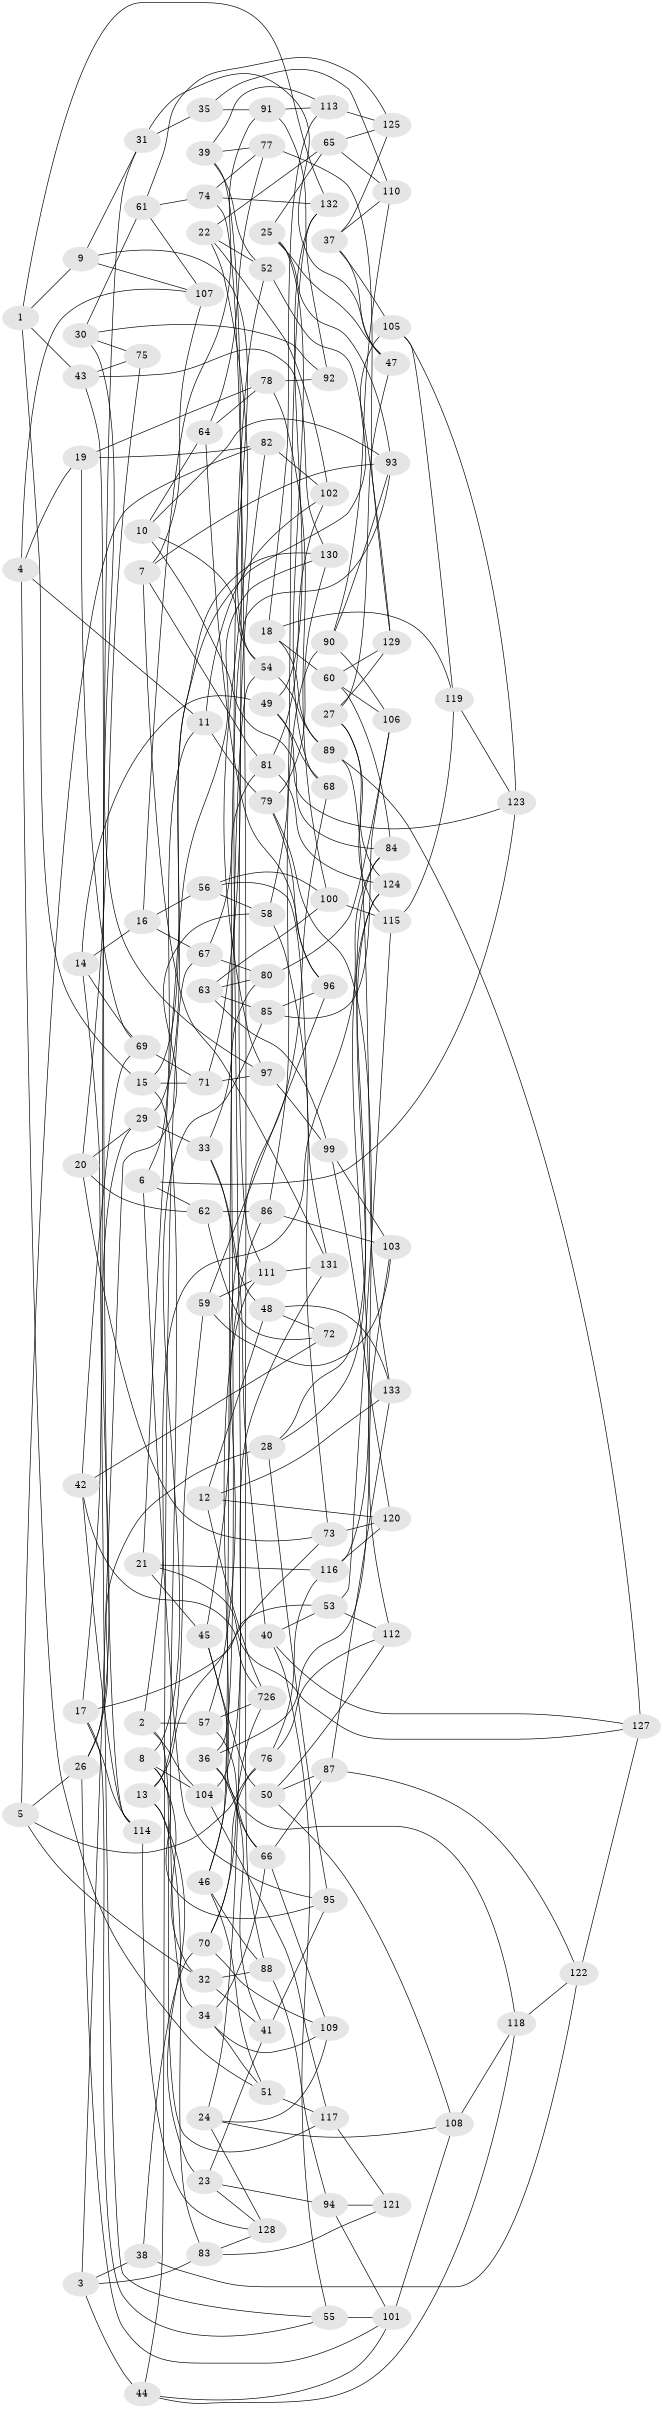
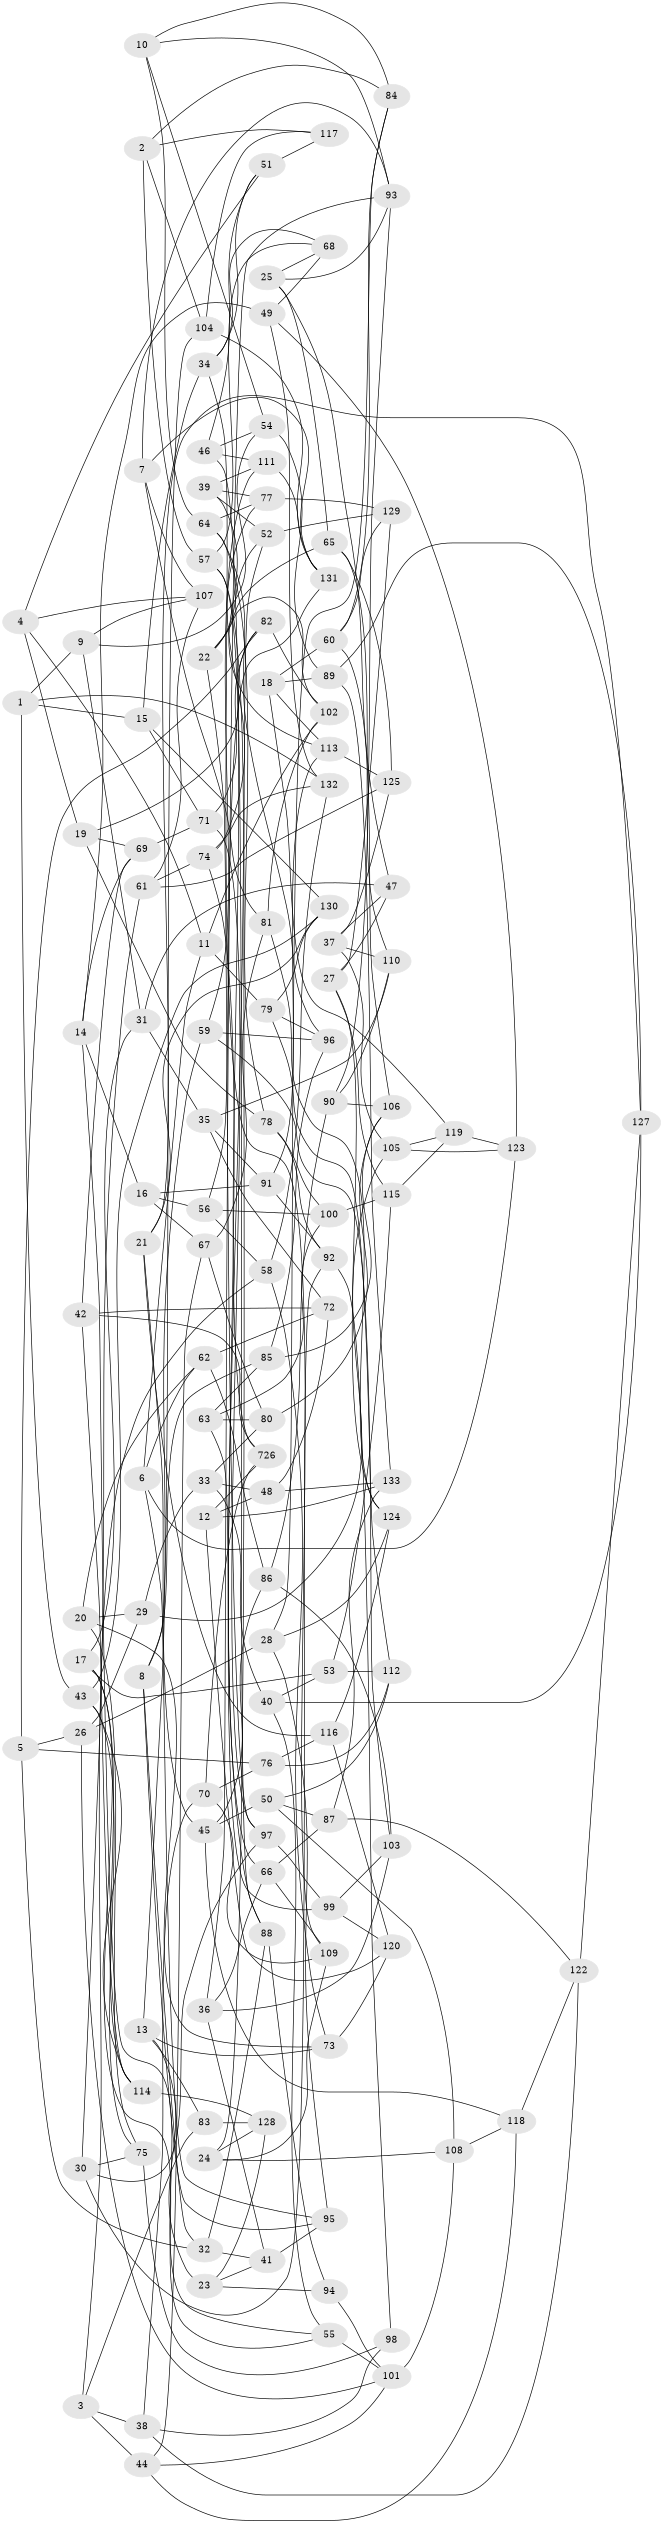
  graph {
    rankdir=LR
    node [color=gray90 style=filled]
    1
    9
    15
    43
    132
    107
    31
    54
    34
    71
    130
    114
    75
    2
    57
    84
    104
    117
    n19 [label=726]
    68
    66
    131
-   121
    3
    38
    44
    58
    83
    70
+   98
    122
    67
    101
    118
    73
    128
    4
    11
    19
    51
    79
    102
    82
    69
    78
    5
    26
    32
    76
    29
    28
    41
    88
    116
    112
    6
    62
    95
    123
    72
    86
    7
    81
    93
    124
    8
    85
    96
    106
    47
    35
    89
    10
    64
    77
    12
    48
    120
    133
    13
    23
    59
    94
    103
    111
    14
    16
    49
    55
    56
    91
    109
    97
    100
    80
    113
    92
    17
    53
    115
    18
    60
    119
    129
    127
    125
    20
    33
    105
    21
    45
    50
    22
    52
    65
    110
    99
    24
    108
    25
    27
    40
    30
    61
    74
    36
    87
    37
    39
    42
    90
    46
    63
    1 -- 9
    1 -- 15
    1 -- 43
    1 -- 132
    9 -- 107
    9 -- 31
    9 -- 54
    15 -- 34
    15 -- 71
    15 -- 130
    43 -- 130
    43 -- 114
    43 -- 75
    31 -- 47
    31 -- 35
    54 -- 89
-   34 -- 66
+   34 -- 68
    34 -- 51
    34 -- 109
    71 -- 82
    71 -- 97
    114 -- 128
+   75 -- 98
    2 -- 57
    2 -- 84
    2 -- 104
    2 -- 117
    57 -- n19
    57 -- 68
    57 -- 66
    104 -- 117
    104 -- 131
-   117 -- 121
    66 -- 109
    66 -- 87
    3 -- 38
    3 -- 44
    3 -- 58
    3 -- 83
    38 -- 70
+   38 -- 98
    38 -- 122
    44 -- 67
    44 -- 101
    44 -- 118
    58 -- 132
    58 -- 73
-   83 -- 121
    83 -- 128
    70 -- n19
    70 -- 76
    70 -- 109
    122 -- 127
    67 -- 81
    67 -- 80
    101 -- 108
    118 -- 122
    73 -- 120
    4 -- 107
    4 -- 11
    4 -- 19
    4 -- 51
    11 -- 79
    11 -- 102
    19 -- 82
    19 -- 69
    19 -- 78
    51 -- 117
    79 -- 130
    79 -- 112
    79 -- 96
    82 -- 102
    69 -- 71
    78 -- 100
    78 -- 92
    5 -- 82
    5 -- 26
    5 -- 32
    5 -- 76
    26 -- 101
    26 -- 29
    26 -- 28
    32 -- 41
    32 -- 88
    76 -- 116
    76 -- 112
    29 -- 33
    29 -- 105
    28 -- 84
    28 -- 95
    28 -- 124
    41 -- 95
    88 -- 94
    116 -- 124
    116 -- 120
    6 -- 11
    6 -- 62
    6 -- 95
    6 -- 123
    62 -- 72
    62 -- 86
    86 -- 103
    86 -- 90
    7 -- 107
    7 -- 131
    7 -- 81
    7 -- 93
    81 -- 102
    81 -- 124
    8 -- 104
    8 -- 32
    8 -- 95
    8 -- 85
    85 -- 96
    85 -- 106
+   35 -- 72
    35 -- 91
    35 -- 110
    89 -- 133
    89 -- 127
    10 -- 54
    10 -- 84
    10 -- 93
    10 -- 64
    64 -- 78
    64 -- 96
    64 -- 77
    77 -- 129
    12 -- n19
    12 -- 48
    12 -- 120
    12 -- 133
    48 -- 72
    48 -- 133
    13 -- 83
    13 -- 73
    13 -- 23
    13 -- 59
    23 -- 128
    23 -- 41
    23 -- 94
    59 -- 96
    59 -- 103
    59 -- 111
-   94 -- 121
    94 -- 101
    111 -- 131
    14 -- 69
    14 -- 16
    14 -- 49
    14 -- 55
    16 -- 67
    16 -- 56
    16 -- 91
    49 -- 132
    49 -- 68
    49 -- 123
    55 -- 101
    56 -- 131
    56 -- 58
    56 -- 100
    91 -- 113
    91 -- 92
    97 -- 99
    100 -- 115
    80 -- 106
    113 -- 125
+   92 -- 98
    17 -- 31
    17 -- 114
    17 -- 55
    17 -- 53
    53 -- 112
    53 -- 115
    115 -- 119
    18 -- 89
    18 -- 113
    18 -- 60
    18 -- 119
    60 -- 84
    60 -- 106
    60 -- 129
    119 -- 123
    20 -- 75
    20 -- 73
    20 -- 29
    20 -- 62
    33 -- 48
    33 -- 80
    33 -- 40
    105 -- 123
    105 -- 119
    21 -- 130
    21 -- 116
    21 -- 127
    21 -- 45
    45 -- 118
    45 -- 86
    45 -- 50
    50 -- 112
    50 -- 108
    50 -- 87
    22 -- 102
    22 -- 97
    22 -- 52
    22 -- 65
    52 -- 129
    65 -- 125
    65 -- 110
    99 -- 120
    99 -- 103
    24 -- 128
    24 -- 109
    24 -- 52
    24 -- 108
    108 -- 118
    25 -- 68
    25 -- 93
    25 -- 47
    25 -- 65
    27 -- 124
    27 -- 47
    27 -- 115
    27 -- 129
    40 -- 55
    40 -- 53
    40 -- 127
    30 -- 75
    30 -- 97
    30 -- 92
    30 -- 61
    61 -- 107
    61 -- 125
    61 -- 74
    74 -- 132
    74 -- 88
    74 -- 77
    36 -- 66
    36 -- 41
    36 -- 93
    36 -- 103
    87 -- 122
    87 -- 133
    37 -- 47
    37 -- 125
    37 -- 105
    37 -- 110
    39 -- 77
    39 -- 111
    39 -- 113
    39 -- 52
    42 -- 114
    42 -- n19
    42 -- 69
    42 -- 72
    90 -- 93
    90 -- 106
    90 -- 110
    46 -- 54
    46 -- 51
    46 -- 88
    46 -- 111
    63 -- 85
    63 -- 100
    63 -- 80
    63 -- 99
  }
